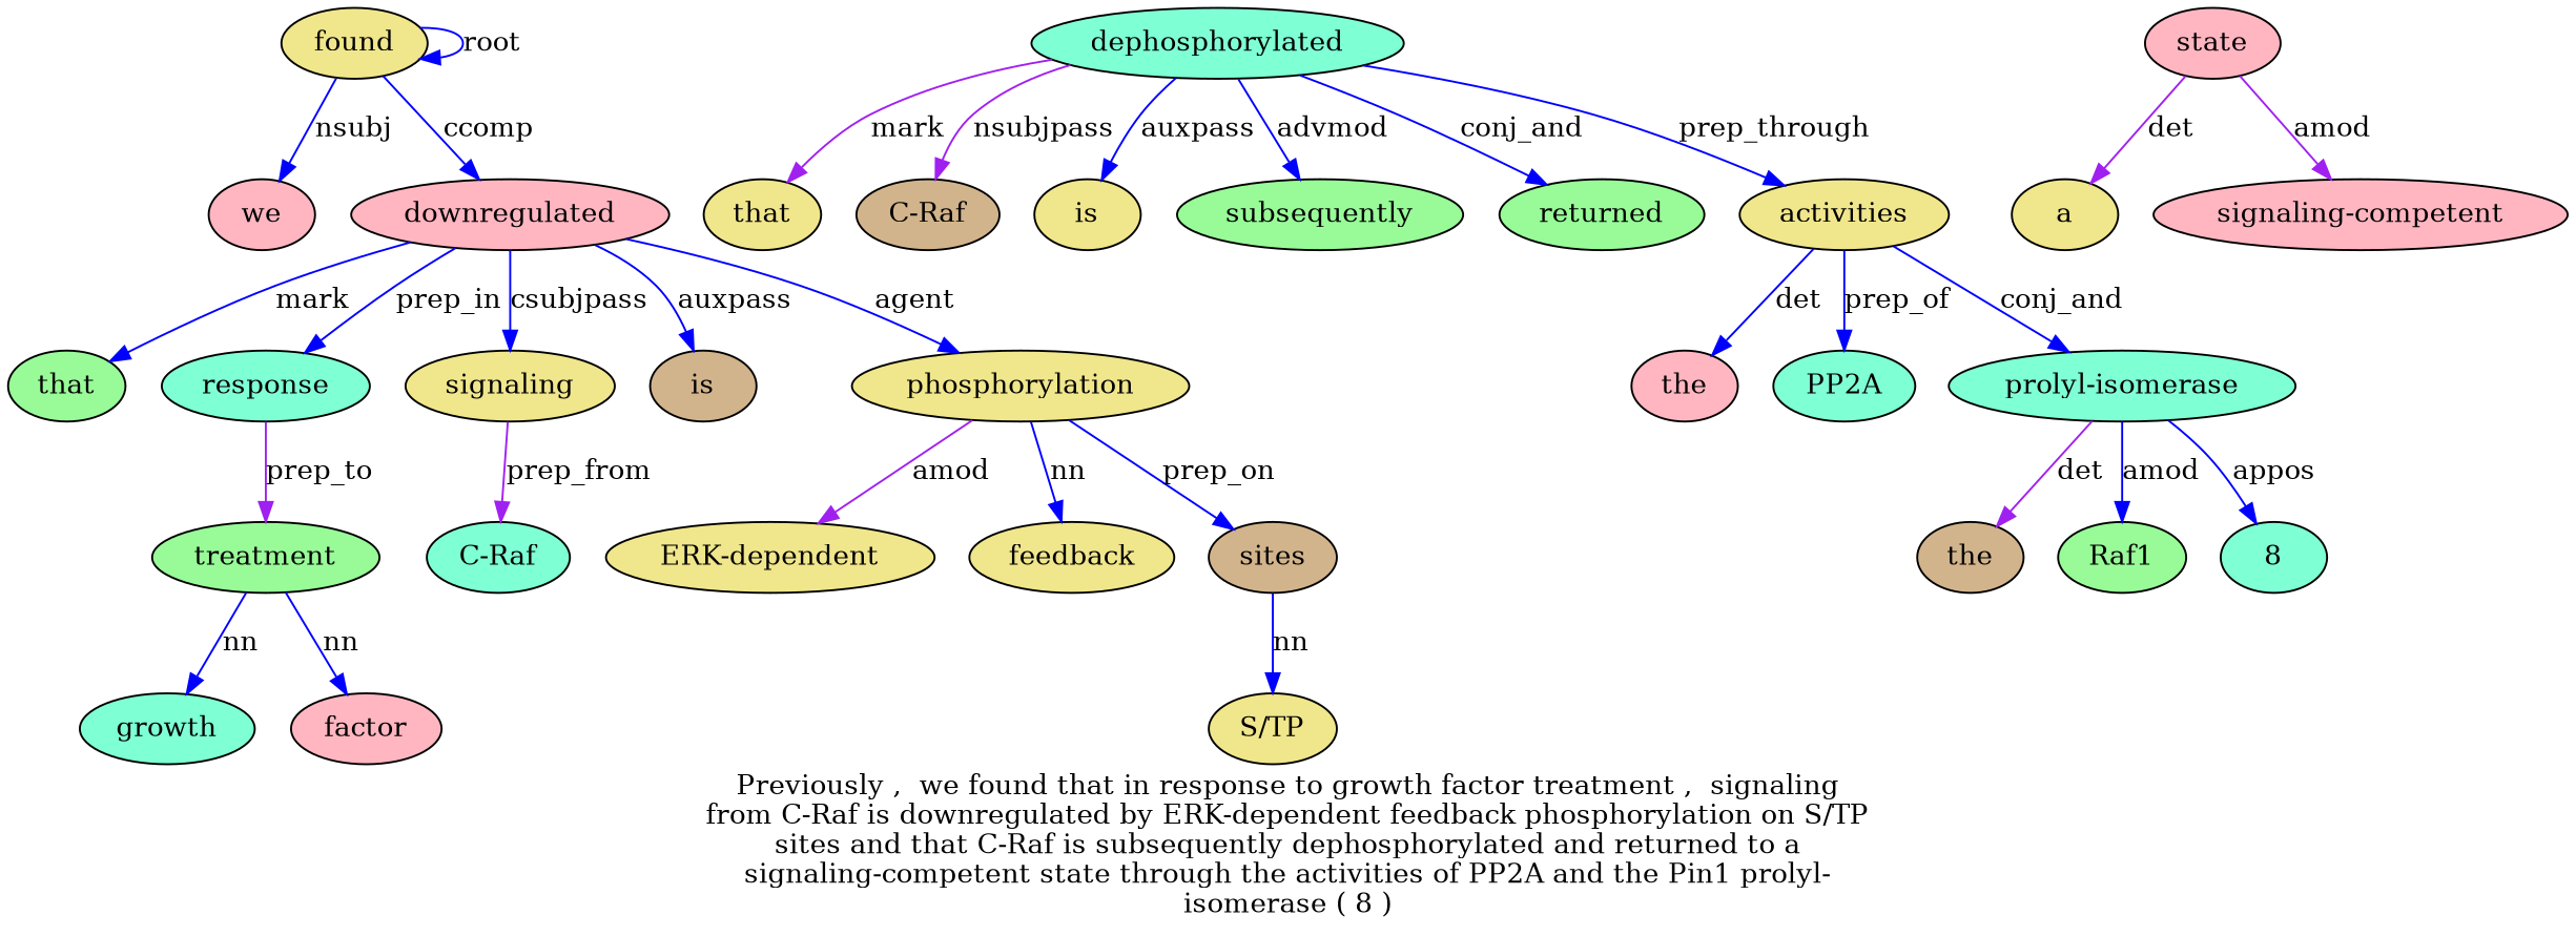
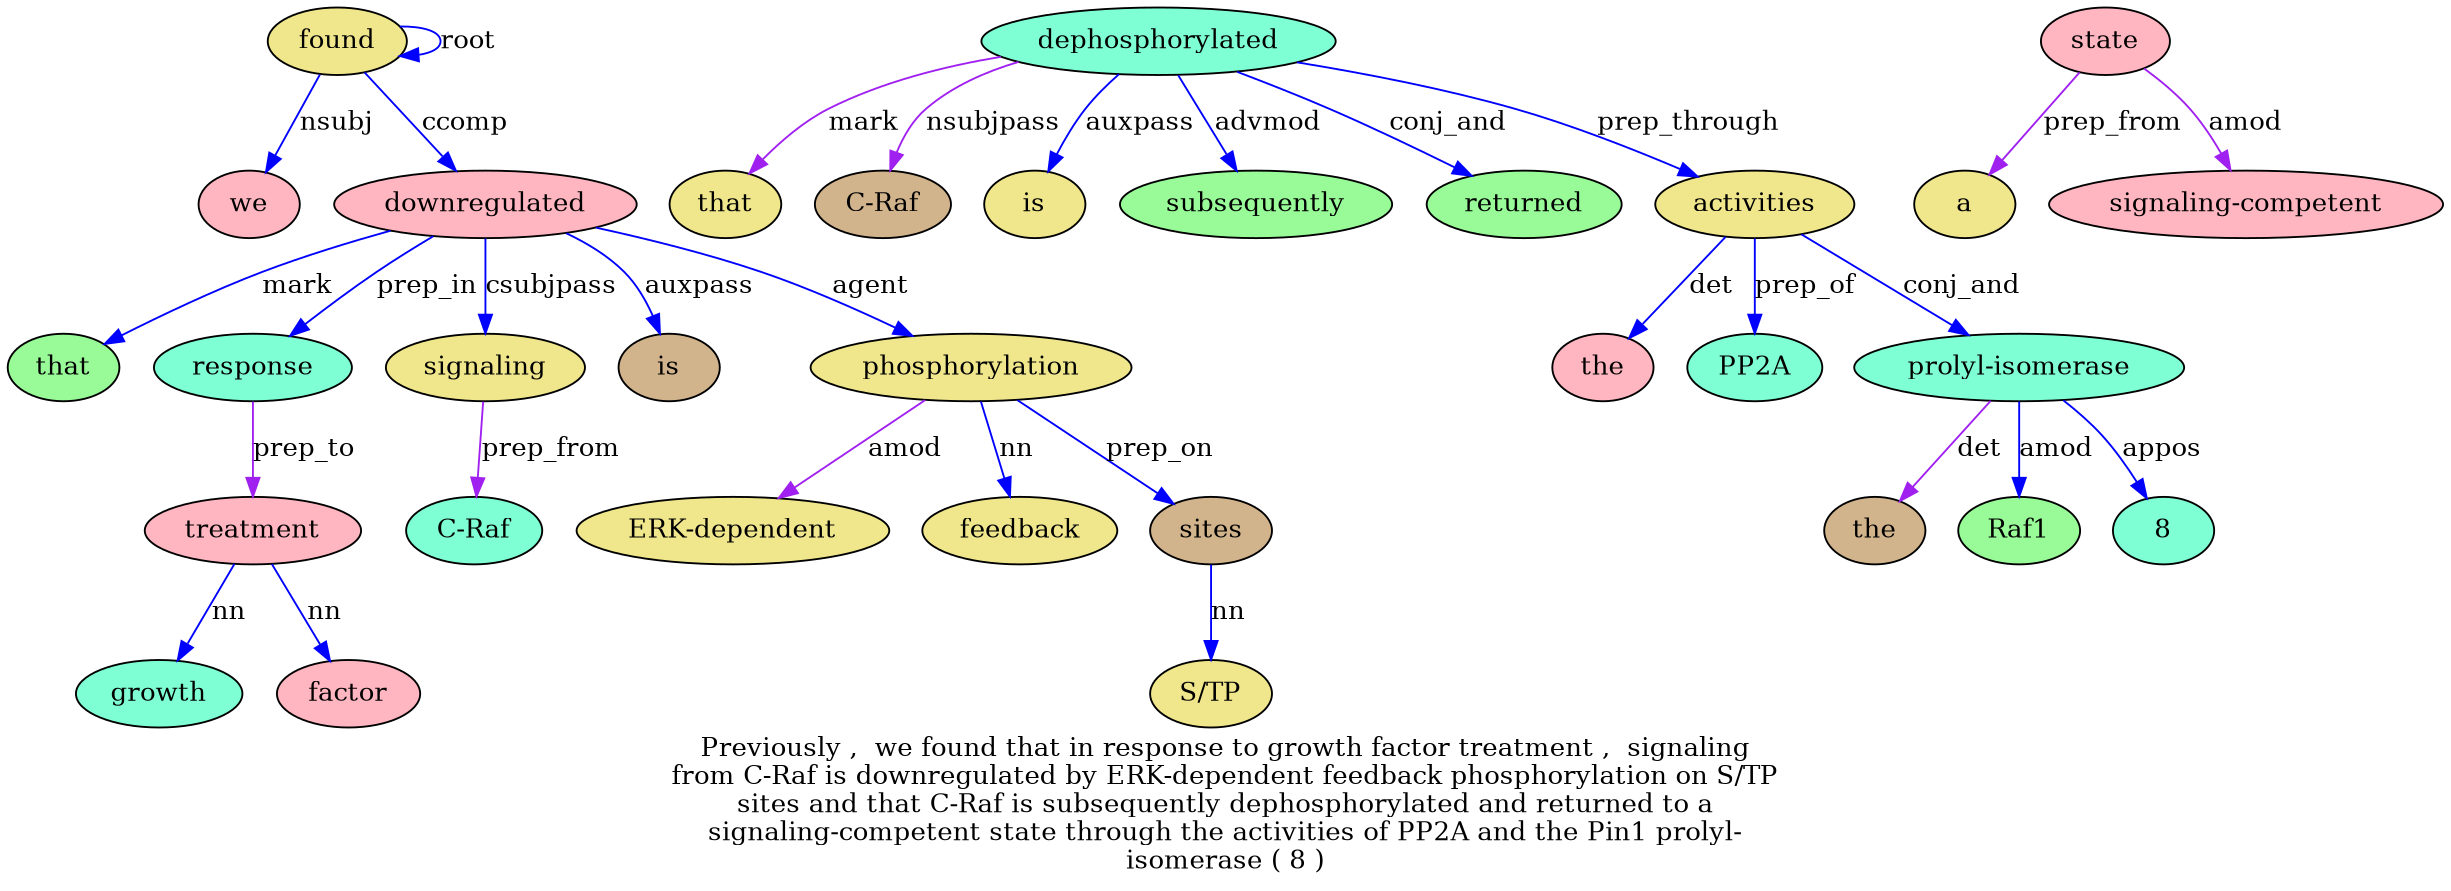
  digraph {
    label="Previously ,  we found that in response to growth factor treatment ,  signaling\nfrom C-Raf is downregulated by ERK-dependent feedback phosphorylation on S/TP\nsites and that C-Raf is subsequently dephosphorylated and returned to a\nsignaling-competent state through the activities of PP2A and the Pin1 prolyl-\nisomerase ( 8 )"
    node [fillcolor=khaki style=filled]
    edge [color=blue]
    n1 [label=found]
    n2 [fillcolor=lightpink label=we]
    n3 [fillcolor=lightpink label=downregulated]
    n4 [fillcolor=palegreen label=that]
    n5 [fillcolor=aquamarine label=response]
    n6 [label=signaling]
    n7 [fillcolor=tan label=is]
    n8 [label=phosphorylation]
-   n9 [fillcolor=palegreen label=treatment]
+   n9 [fillcolor=lightpink label=treatment]
    n10 [fillcolor=aquamarine label="C-Raf"]
    n11 [label="ERK-dependent"]
    n12 [label=feedback]
    n13 [fillcolor=tan label=sites]
    n14 [fillcolor=aquamarine label=dephosphorylated]
    n15 [label=that]
    n16 [fillcolor=tan label="C-Raf"]
    n17 [label=is]
    n18 [fillcolor=palegreen label=subsequently]
    n19 [fillcolor=palegreen label=returned]
    n20 [label=activities]
    n21 [fillcolor=aquamarine label=growth]
    n22 [fillcolor=lightpink label=factor]
    n23 [label="S/TP"]
    n24 [fillcolor=lightpink label=state]
    n25 [label=a]
    n26 [fillcolor=lightpink label="signaling-competent"]
    n27 [fillcolor=lightpink label=the]
    n28 [fillcolor=aquamarine label=PP2A]
    n29 [fillcolor=aquamarine label="prolyl-isomerase"]
    n30 [fillcolor=tan label=the]
    n31 [fillcolor=palegreen label=Raf1]
    n32 [fillcolor=aquamarine label=8]
    n1 -> n1 [label=root]
    n1 -> n2 [label=nsubj]
    n1 -> n3 [label=ccomp]
    n3 -> n4 [label=mark]
    n3 -> n5 [label=prep_in]
    n3 -> n6 [label=csubjpass]
    n3 -> n7 [label=auxpass]
    n3 -> n8 [label=agent]
    n5 -> n9 [color=purple label=prep_to]
    n6 -> n10 [color=purple label=prep_from]
    n8 -> n11 [color=purple label=amod]
    n8 -> n12 [label=nn]
    n8 -> n13 [label=prep_on]
    n9 -> n21 [label=nn]
    n9 -> n22 [label=nn]
    n13 -> n23 [label=nn]
    n14 -> n15 [color=purple label=mark]
    n14 -> n16 [color=purple label=nsubjpass]
    n14 -> n17 [label=auxpass]
    n14 -> n18 [label=advmod]
    n14 -> n19 [label=conj_and]
    n14 -> n20 [label=prep_through]
    n20 -> n27 [label=det]
    n20 -> n28 [label=prep_of]
    n20 -> n29 [label=conj_and]
-   n24 -> n25 [color=purple label=det]
+   n24 -> n25 [color=purple label=prep_from]
    n24 -> n26 [color=purple label=amod]
    n29 -> n30 [color=purple label=det]
    n29 -> n31 [label=amod]
    n29 -> n32 [label=appos]
  }
